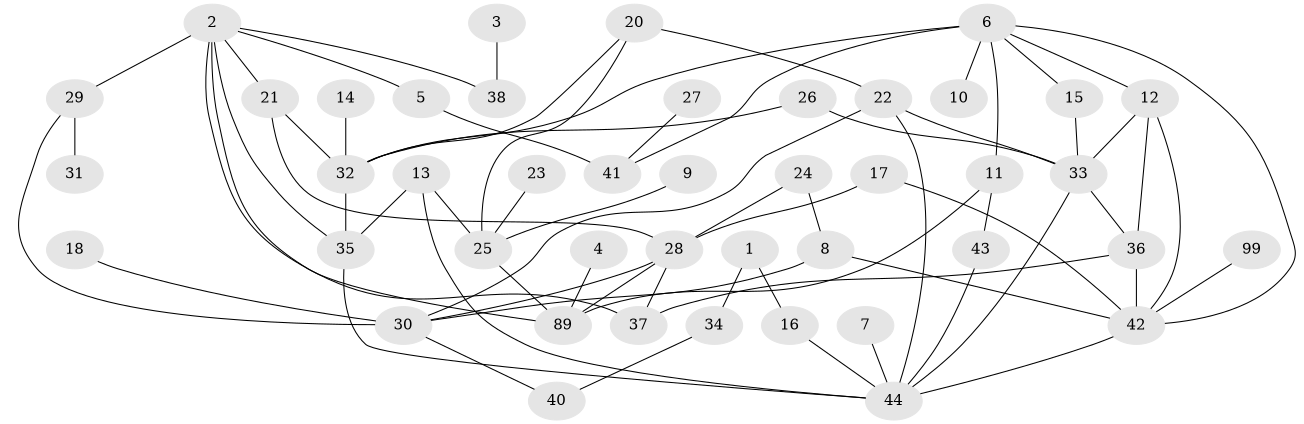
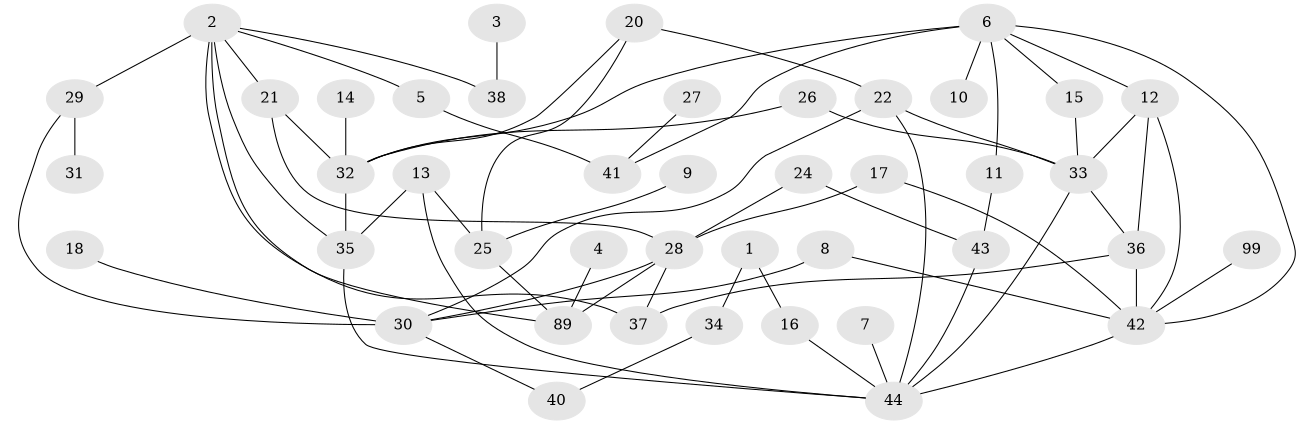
  graph {
    node [color=gray90 style=filled]
    edge [weight=1.0]
    1
    16
    34
    44
    40
    35
    2
    5
    21
    29
    37
    38
    n13 [label=89]
    41
    32
    28
    30
    31
    3
    4
    6
    10
    11
    12
    15
    42
    43
    33
    36
    7
    8
    9
    25
    13
    14
    17
    18
    n38 [label=99]
    20
    22
-   23
    24
    26
    27
    1 -- 16
    1 -- 34
    16 -- 44
    34 -- 40
    35 -- 44
    2 -- 35
    2 -- 5
    2 -- 21
    2 -- 29
    2 -- 37
    2 -- 38
    2 -- n13
    5 -- 41
    21 -- 32
    21 -- 28
    29 -- 30
    29 -- 31
    32 -- 35
    28 -- 37
    28 -- n13
    28 -- 30
    30 -- 40
    3 -- 38
    4 -- n13
    6 -- 41
    6 -- 32 [weight=2.0]
    6 -- 10
    6 -- 11
    6 -- 12
    6 -- 15
    6 -- 42
-   11 -- n13
    11 -- 43
    12 -- 42
    12 -- 33
    12 -- 36
    15 -- 33
    42 -- 44
    43 -- 44
    33 -- 44
    33 -- 36
    36 -- 37
    36 -- 42
    7 -- 44
    8 -- 30
    8 -- 42
    9 -- 25
    25 -- n13
    13 -- 44
    13 -- 35
    13 -- 25
    14 -- 32
    17 -- 28
    17 -- 42
    18 -- 30
    n38 -- 42
    20 -- 32
    20 -- 25
    20 -- 22
    22 -- 44
    22 -- 30
    22 -- 33
-   23 -- 25
    24 -- 28
-   24 -- 8
+   24 -- 43
    26 -- 32
    26 -- 33
    27 -- 41
  }
